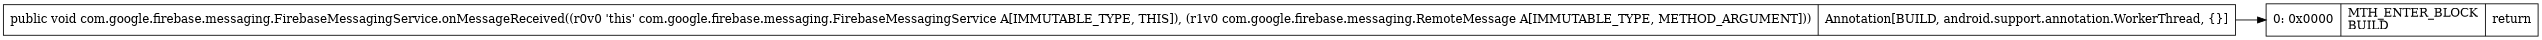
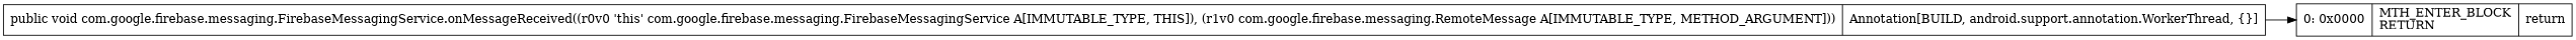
  digraph {
    rankdir=LR
    node [shape=record]
-   n1 [label="{0\:\ 0x0000|MTH_ENTER_BLOCK\lBUILD\l|return\l}"]
+   n1 [label="{0\:\ 0x0000|MTH_ENTER_BLOCK\lRETURN\l|return\l}"]
    n2 [label="{public void com.google.firebase.messaging.FirebaseMessagingService.onMessageReceived((r0v0 'this' com.google.firebase.messaging.FirebaseMessagingService A[IMMUTABLE_TYPE, THIS]), (r1v0 com.google.firebase.messaging.RemoteMessage A[IMMUTABLE_TYPE, METHOD_ARGUMENT]))  | Annotation[BUILD, android.support.annotation.WorkerThread, \{\}]\l}"]
    n2 -> n1
  }
